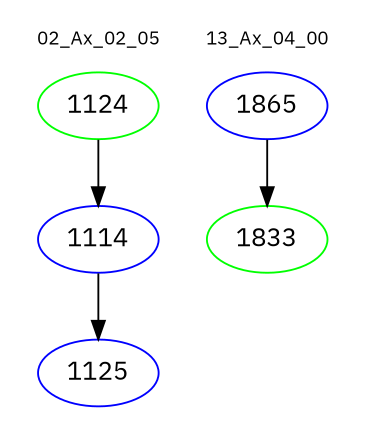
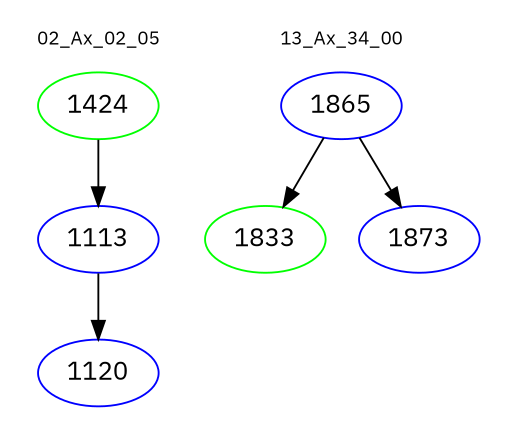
  digraph {
    fontname="IBM Plex Sans"
    node [color=blue fontname="IBM Plex Sans"]
    edge [color=black fontname="IBM Plex Sans"]
-   n1 [label=1114]
-   n2 [label=1125]
-   n3 [color=green label=1124]
+   n1 [label=1113]
+   n2 [label=1120]
+   n3 [color=green label=1424]
    n4 [label=1865]
    n5 [color=green label=1833]
+   n6 [label=1873]
    subgraph cluster_1 {
      color=white
      fontsize=10
      label="02_Ax_02_05"
      n1
      n2
      n3
    }
    subgraph cluster_2 {
      color=white
      fontsize=10
-     label="13_Ax_04_00"
+     label="13_Ax_34_00"
      n4
      n5
+     n6
    }
    n1 -> n2
    n3 -> n1
    n4 -> n5
+   n4 -> n6
  }
